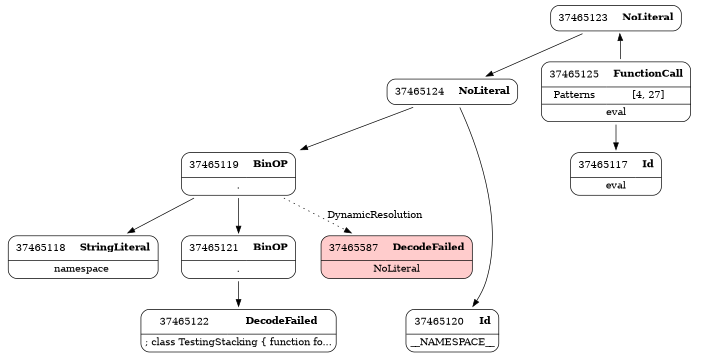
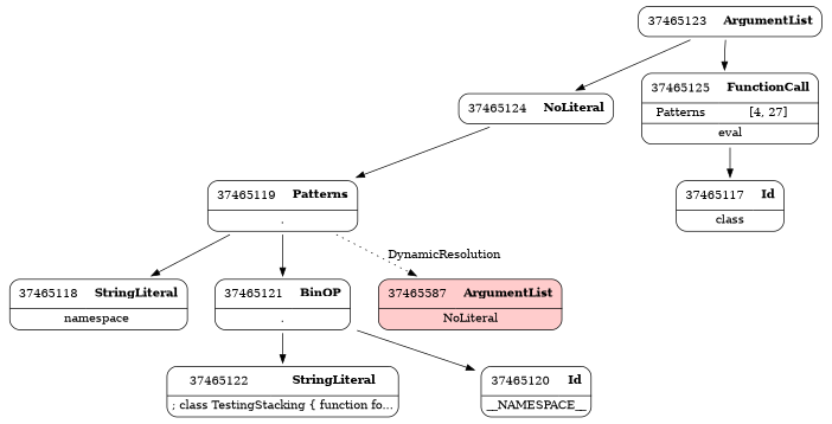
  digraph {
    node [shape=none]
    edge [weight=2]
-   n1 [label=<<TABLE border='1' cellspacing='0' cellpadding='10' style='rounded' ><TR><TD border='0'>37465119</TD><TD border='0'><B>BinOP</B></TD></TR><HR/><TR><TD border='0' cellpadding='5' colspan='2'>.</TD></TR></TABLE>>]
+   n1 [label=<<TABLE border='1' cellspacing='0' cellpadding='10' style='rounded' ><TR><TD border='0'>37465119</TD><TD border='0'><B>Patterns</B></TD></TR><HR/><TR><TD border='0' cellpadding='5' colspan='2'>.</TD></TR></TABLE>>]
    n2 [label=<<TABLE border='1' cellspacing='0' cellpadding='10' style='rounded' ><TR><TD border='0'>37465118</TD><TD border='0'><B>StringLiteral</B></TD></TR><HR/><TR><TD border='0' cellpadding='5' colspan='2'>namespace </TD></TR></TABLE>>]
    n3 [label=<<TABLE border='1' cellspacing='0' cellpadding='10' style='rounded' ><TR><TD border='0'>37465121</TD><TD border='0'><B>BinOP</B></TD></TR><HR/><TR><TD border='0' cellpadding='5' colspan='2'>.</TD></TR></TABLE>>]
-   n4 [label=<<TABLE border='1' cellspacing='0' cellpadding='10' style='rounded' bgcolor='#FFCCCC' ><TR><TD border='0'>37465587</TD><TD border='0'><B>DecodeFailed</B></TD></TR><HR/><TR><TD border='0' cellpadding='5' colspan='2'>NoLiteral</TD></TR></TABLE>>]
-   n5 [label=<<TABLE border='1' cellspacing='0' cellpadding='10' style='rounded' ><TR><TD border='0'>37465122</TD><TD border='0'><B>DecodeFailed</B></TD></TR><HR/><TR><TD border='0' cellpadding='5' colspan='2'>; class TestingStacking { function fo...</TD></TR></TABLE>>]
+   n4 [label=<<TABLE border='1' cellspacing='0' cellpadding='10' style='rounded' bgcolor='#FFCCCC' ><TR><TD border='0'>37465587</TD><TD border='0'><B>ArgumentList</B></TD></TR><HR/><TR><TD border='0' cellpadding='5' colspan='2'>NoLiteral</TD></TR></TABLE>>]
+   n5 [label=<<TABLE border='1' cellspacing='0' cellpadding='10' style='rounded' ><TR><TD border='0'>37465122</TD><TD border='0'><B>StringLiteral</B></TD></TR><HR/><TR><TD border='0' cellpadding='5' colspan='2'>; class TestingStacking { function fo...</TD></TR></TABLE>>]
    n6 [label=<<TABLE border='1' cellspacing='0' cellpadding='10' style='rounded' ><TR><TD border='0'>37465120</TD><TD border='0'><B>Id</B></TD></TR><HR/><TR><TD border='0' cellpadding='5' colspan='2'>__NAMESPACE__</TD></TR></TABLE>>]
-   n7 [label=<<TABLE border='1' cellspacing='0' cellpadding='10' style='rounded' ><TR><TD border='0'>37465117</TD><TD border='0'><B>Id</B></TD></TR><HR/><TR><TD border='0' cellpadding='5' colspan='2'>eval</TD></TR></TABLE>>]
-   n8 [label=<<TABLE border='1' cellspacing='0' cellpadding='10' style='rounded' ><TR><TD border='0'>37465123</TD><TD border='0'><B>NoLiteral</B></TD></TR></TABLE>>]
+   n7 [label=<<TABLE border='1' cellspacing='0' cellpadding='10' style='rounded' ><TR><TD border='0'>37465117</TD><TD border='0'><B>Id</B></TD></TR><HR/><TR><TD border='0' cellpadding='5' colspan='2'>class</TD></TR></TABLE>>]
+   n8 [label=<<TABLE border='1' cellspacing='0' cellpadding='10' style='rounded' ><TR><TD border='0'>37465123</TD><TD border='0'><B>ArgumentList</B></TD></TR></TABLE>>]
    n9 [label=<<TABLE border='1' cellspacing='0' cellpadding='10' style='rounded' ><TR><TD border='0'>37465124</TD><TD border='0'><B>NoLiteral</B></TD></TR></TABLE>>]
    n10 [label=<<TABLE border='1' cellspacing='0' cellpadding='10' style='rounded' ><TR><TD border='0'>37465125</TD><TD border='0'><B>FunctionCall</B></TD></TR><HR/><TR><TD border='0' cellpadding='5'>Patterns</TD><TD border='0' cellpadding='5'>[4, 27]</TD></TR><HR/><TR><TD border='0' cellpadding='5' colspan='2'>eval</TD></TR></TABLE>>]
    n1 -> n2
    n1 -> n3
    n1 -> n4 [label=DynamicResolution style=dotted weight=""]
    n3 -> n5
-   n9 -> n6
+   n3 -> n6
    n8 -> n9
    n9 -> n1
    n10 -> n7
-   n10 -> n8
+   n8 -> n10
  }
